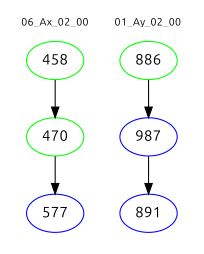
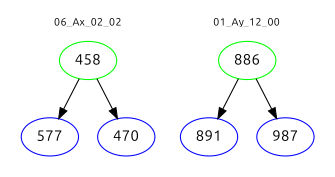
  digraph {
    fontname=Ubuntu
    node [color=blue fontname=Ubuntu]
    edge [color=black fontname=Ubuntu]
    n1 [color=green label=458]
    n2 [label=577]
-   n3 [color=green label=470]
+   n3 [label=470]
    n4 [color=green label=886]
    n5 [label=891]
    n6 [label=987]
    subgraph cluster_1 {
      color=white
      fontsize=10
-     label="06_Ax_02_00"
+     label="06_Ax_02_02"
      n1
      n2
      n3
    }
    subgraph cluster_2 {
      color=white
      fontsize=10
-     label="01_Ay_02_00"
+     label="01_Ay_12_00"
      n4
      n5
      n6
    }
-   n3 -> n2
+   n1 -> n2
    n1 -> n3
-   n6 -> n5
+   n4 -> n5
    n4 -> n6
  }
